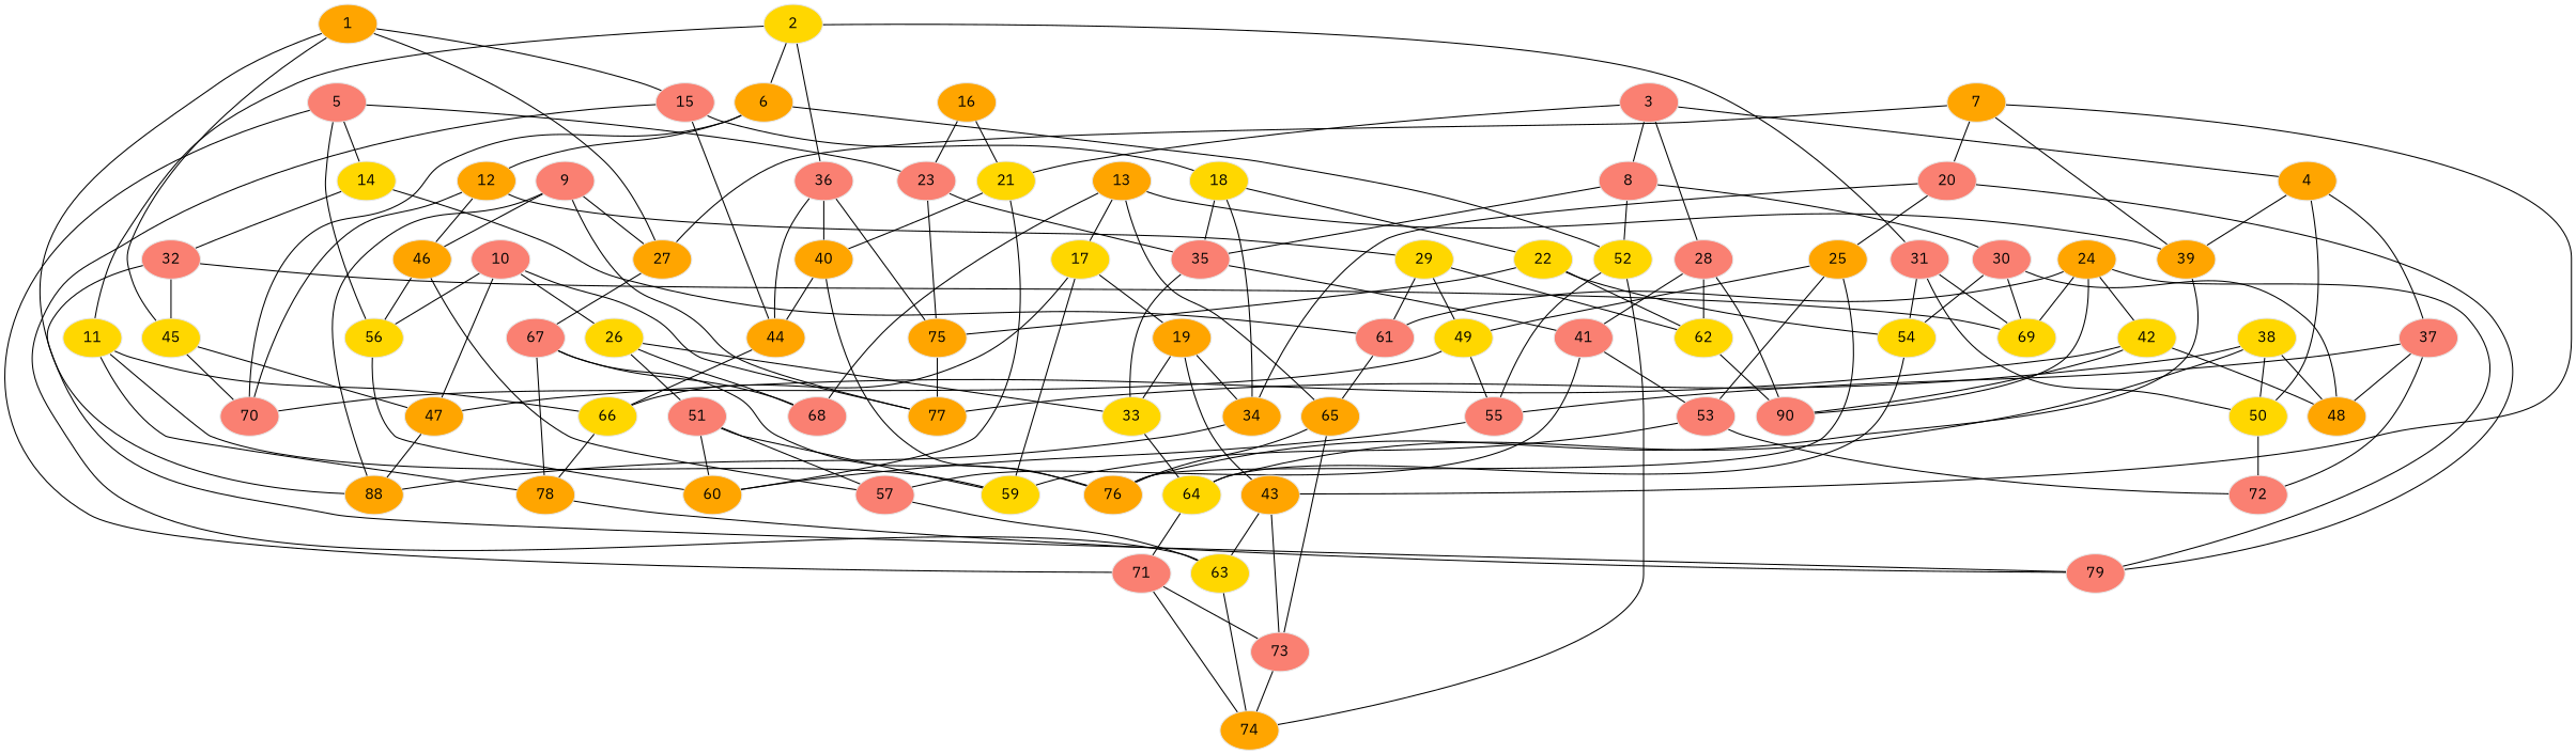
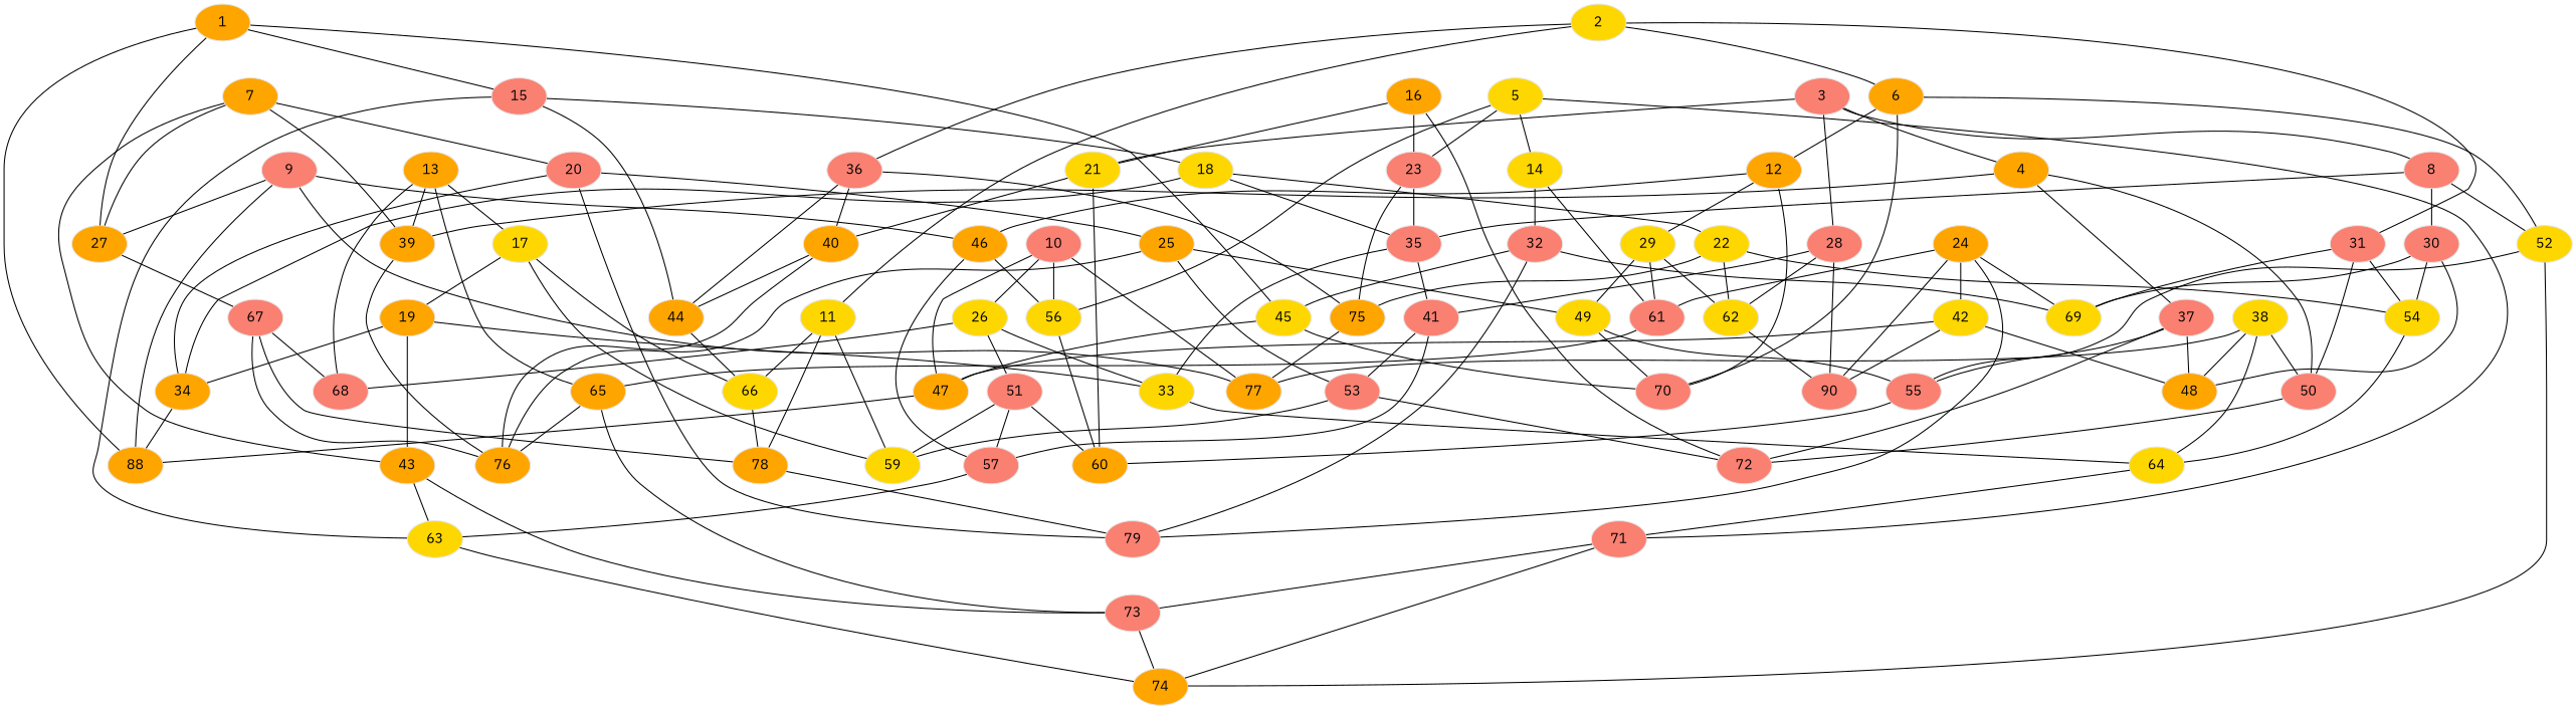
  graph {
    fontname="IBM Plex Sans"
    node [color=gray90 fillcolor=salmon fontname="IBM Plex Sans" style=filled]
    edge [fontname="IBM Plex Sans"]
    15
    1 [fillcolor=orange]
    27 [fillcolor=orange]
    45 [fillcolor=gold]
    n5 [fillcolor=orange label=88]
    18 [fillcolor=gold]
    44 [fillcolor=orange]
    63 [fillcolor=gold]
    67
    70
    47 [fillcolor=orange]
    2 [fillcolor=gold]
    6 [fillcolor=orange]
    11 [fillcolor=gold]
    31
    36
    12 [fillcolor=orange]
    52 [fillcolor=gold]
    59 [fillcolor=gold]
    66 [fillcolor=gold]
    78 [fillcolor=orange]
-   50 [fillcolor=gold]
+   50
    69 [fillcolor=gold]
    54 [fillcolor=gold]
    40 [fillcolor=orange]
    75 [fillcolor=orange]
    3
    4 [fillcolor=orange]
    8
    21 [fillcolor=gold]
    28
    37
    39 [fillcolor=orange]
    30
    35
    60 [fillcolor=orange]
    62 [fillcolor=gold]
    n38 [label=90]
    41
    72
    48 [fillcolor=orange]
    55
    76 [fillcolor=orange]
-   5
+   5 [fillcolor=gold]
    14 [fillcolor=gold]
    23
    56 [fillcolor=gold]
    71
    32
    61
    73
    74 [fillcolor=orange]
    46 [fillcolor=orange]
    29 [fillcolor=gold]
    7 [fillcolor=orange]
    20
    43 [fillcolor=orange]
    34 [fillcolor=orange]
    25 [fillcolor=orange]
    79
    33 [fillcolor=gold]
    9
    77 [fillcolor=orange]
    57
    10
    26 [fillcolor=gold]
    68
    51
    49 [fillcolor=gold]
    13 [fillcolor=orange]
    17 [fillcolor=gold]
    65 [fillcolor=orange]
    19 [fillcolor=orange]
    22 [fillcolor=gold]
    16 [fillcolor=orange]
    64 [fillcolor=gold]
    53
    24 [fillcolor=orange]
    42 [fillcolor=gold]
    38 [fillcolor=gold]
    15 -- 18
    15 -- 44
    15 -- 63
    1 -- 15
    1 -- 27
    1 -- 45
    1 -- n5
    27 -- 67
    45 -- 70
    45 -- 47
    18 -- 35
    18 -- 34
    18 -- 22
    44 -- 66
    63 -- 74
    67 -- 78
    67 -- 76
    67 -- 68
    47 -- n5
    2 -- 6
    2 -- 11
    2 -- 31
    2 -- 36
    6 -- 70
    6 -- 12
    6 -- 52
    11 -- 59
    11 -- 66
    11 -- 78
    31 -- 50
    31 -- 69
    31 -- 54
    36 -- 44
    36 -- 40
    36 -- 75
    12 -- 70
    12 -- 46
    12 -- 29
    52 -- 55
    52 -- 74
    66 -- 78
    78 -- 79
    50 -- 72
    54 -- 64
    40 -- 44
    40 -- 76
    75 -- 77
    3 -- 4
    3 -- 8
    3 -- 21
    3 -- 28
    4 -- 50
    4 -- 37
    4 -- 39
    8 -- 52
    8 -- 30
    8 -- 35
    21 -- 40
    21 -- 60
    28 -- 62
    28 -- n38
    28 -- 41
    37 -- 72
    37 -- 48
    37 -- 55
    39 -- 76
    30 -- 69
    30 -- 54
    30 -- 48
    35 -- 41
    35 -- 33
    62 -- n38
    41 -- 57
    41 -- 53
    55 -- 60
    5 -- 14
    5 -- 23
    5 -- 56
    5 -- 71
    14 -- 32
    14 -- 61
    23 -- 75
    23 -- 35
    56 -- 60
    71 -- 73
    71 -- 74
    32 -- 45
    32 -- 69
    32 -- 79
    61 -- 65
    73 -- 74
    46 -- 56
    46 -- 57
    29 -- 62
    29 -- 61
    29 -- 49
    7 -- 27
    7 -- 39
    7 -- 20
    7 -- 43
    20 -- 34
    20 -- 25
    20 -- 79
    43 -- 63
    43 -- 73
    34 -- n5
    25 -- 76
    25 -- 49
    25 -- 53
    33 -- 64
    9 -- 27
    9 -- n5
    9 -- 46
    9 -- 77
    57 -- 63
    10 -- 47
    10 -- 56
    10 -- 77
    10 -- 26
    26 -- 33
    26 -- 68
    26 -- 51
    51 -- 59
    51 -- 60
    51 -- 57
    49 -- 70
    49 -- 55
    13 -- 39
    13 -- 68
    13 -- 17
    13 -- 65
    17 -- 59
    17 -- 66
    17 -- 19
    65 -- 76
    65 -- 73
    19 -- 43
    19 -- 34
    19 -- 33
    22 -- 54
    22 -- 75
    22 -- 62
    16 -- 21
+   16 -- 72
    16 -- 23
    64 -- 71
    53 -- 59
    53 -- 72
    24 -- 69
    24 -- n38
    24 -- 61
    24 -- 79
    24 -- 42
    42 -- 47
    42 -- n38
    42 -- 48
    38 -- 50
    38 -- 48
    38 -- 77
    38 -- 64
  }
